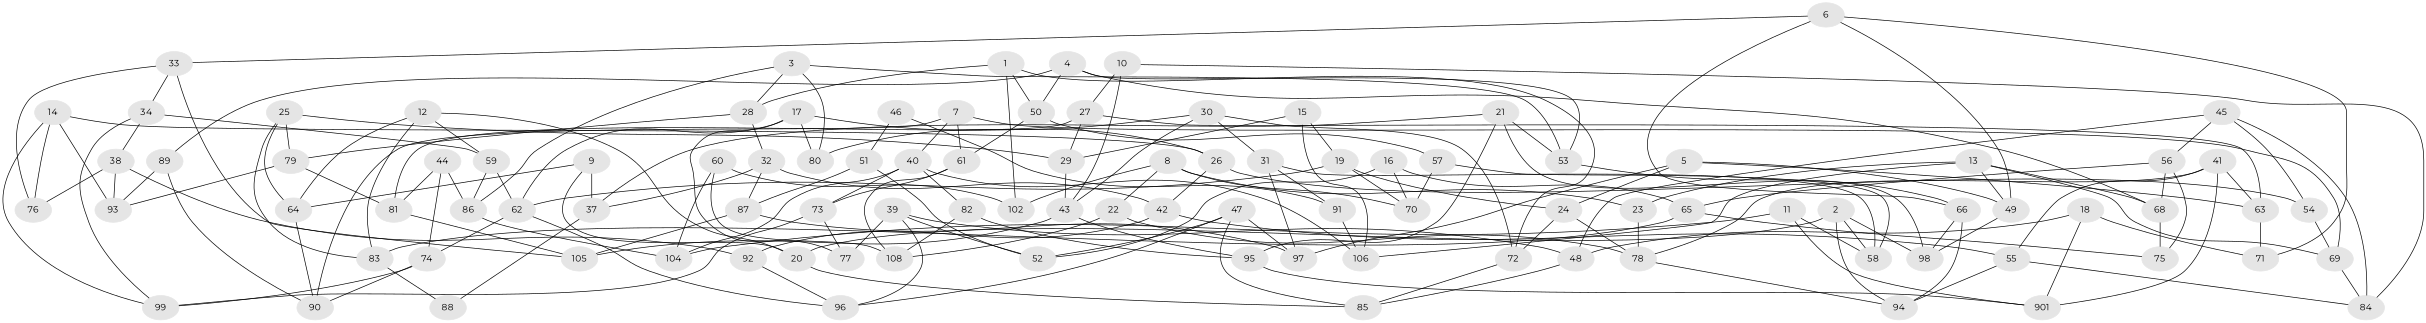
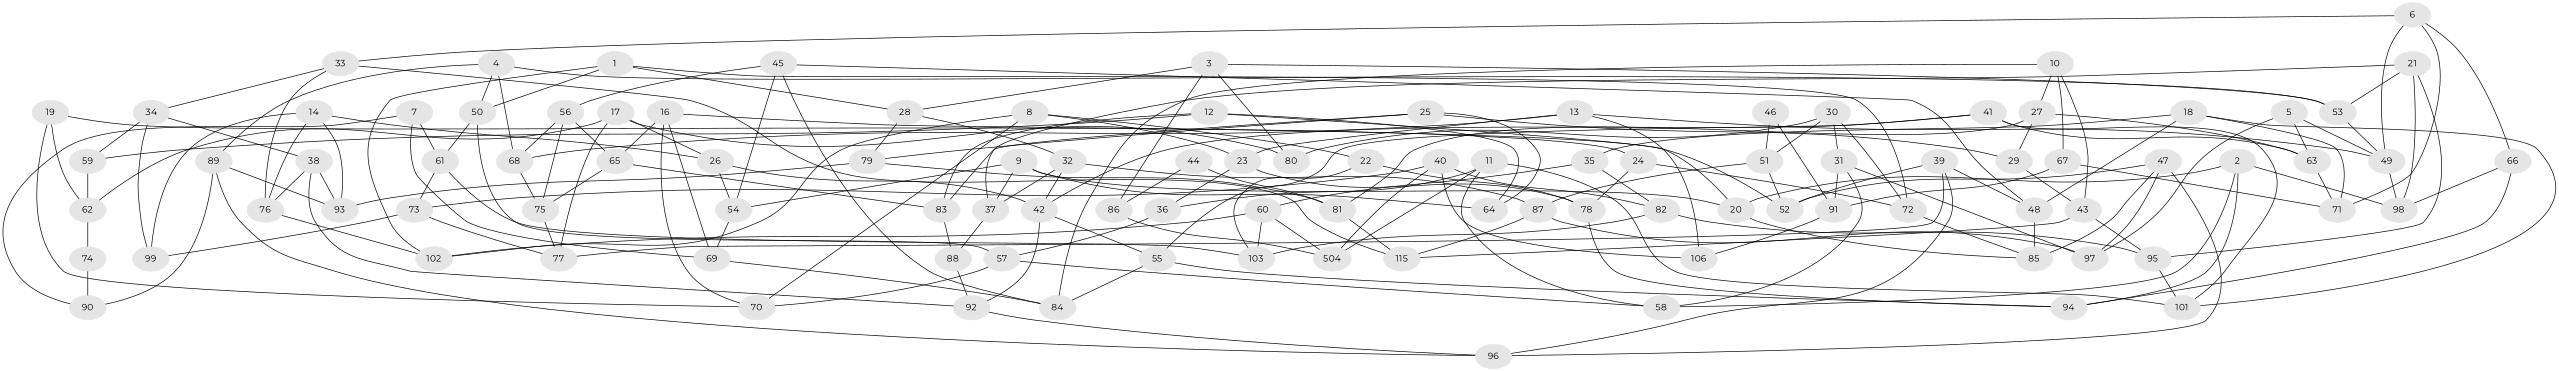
  graph {
    fontname=Montserrat
    node [color=gray90 fontname=Montserrat style=filled]
    edge [fontname=Montserrat]
    1
    28
    50
    72
    102
    79
    32
    61
    57
    85
    2
    20
    58
    94
    98
    3
    53
    80
    86
    66
-   104
+   104 [label=504]
    4
    68
    89
    75
    90
    93
    96
    5
    24
    49
    63
    97
    78
    71
    6
    33
    76
    34
-   105
+   105 [label=115]
    7
    40
    69
    n44 [label=106]
    82
    73
-   103 [label=108]
+   103
    84
    8
    22
    23
    70
+   36
    9
    37
    54
    64
    88
    10
    27
    43
+   67
    29
    81
    95
    91
    11
-   101 [label=901]
+   101
    12
    59
    83
    62
    13
    14
    26
    99
    42
-   15
    19
    16
    52
    65
    17
    77
    74
    18
+   35
    48
    60
    21
    46
    51
    25
    92
    55
    87
    30
    31
    38
    44
    39
    41
    45
    56
    47
    1 -- 28
    1 -- 50
    1 -- 72
    1 -- 102
    28 -- 79
    28 -- 32
    50 -- 61
    50 -- 57
    72 -- 85
    79 -- 93
    79 -- 81
    32 -- 37
    32 -- 42
    32 -- 87
    61 -- 73
    61 -- 103
    57 -- 58
    57 -- 70
    2 -- 20
    2 -- 58
    2 -- 94
    2 -- 98
    20 -- 85
    3 -- 28
    3 -- 53
    3 -- 80
    3 -- 86
-   53 -- 66
+   53 -- 49
    86 -- 104
    66 -- 94
    66 -- 98
    4 -- 50
    4 -- 53
    4 -- 68
    4 -- 89
    68 -- 75
    89 -- 90
    89 -- 93
-   62 -- 96
-   5 -- 24
+   89 -- 96
+   75 -- 77
    5 -- 49
    5 -- 63
    5 -- 97
    24 -- 72
    24 -- 78
    49 -- 98
    63 -- 71
    78 -- 94
    6 -- 66
    6 -- 49
    6 -- 71
    6 -- 33
    33 -- 76
    33 -- 34
    33 -- 105
+   76 -- 102
    34 -- 59
    34 -- 99
    34 -- 38
    7 -- 61
    7 -- 90
-   7 -- 40
    7 -- 69
    40 -- 104
    40 -- n44
    40 -- 82
    40 -- 73
    69 -- 84
    82 -- 103
    82 -- 95
    73 -- 99
    73 -- 77
    8 -- 102
    8 -- 22
    8 -- 23
    8 -- 70
    22 -- 78
    22 -- 103
    23 -- 78
+   23 -- 36
+   36 -- 57
    9 -- 20
    9 -- 37
+   9 -- 54
    9 -- 64
    37 -- 88
    54 -- 69
-   64 -- 90
+   88 -- 92
    10 -- 84
    10 -- 27
    10 -- 43
+   10 -- 67
    27 -- 63
    27 -- 29
    27 -- 81
    43 -- 105
    43 -- 95
+   67 -- 71
+   67 -- 91
    29 -- 43
    81 -- 105
    95 -- 101
    91 -- n44
    11 -- 58
    11 -- 104
+   11 -- 36
    11 -- 101
    12 -- 20
    12 -- 64
    12 -- 59
    12 -- 83
-   59 -- 86
    59 -- 62
    83 -- 88
    62 -- 74
    13 -- 68
    13 -- 49
    13 -- n44
    13 -- 23
    14 -- 93
    14 -- 76
    14 -- 26
    14 -- 99
    26 -- 54
    26 -- 42
    42 -- 92
    42 -- 55
-   15 -- n44
-   15 -- 29
-   15 -- 19
    19 -- 24
    19 -- 70
    19 -- 62
-   13 -- 69
+   16 -- 69
    16 -- 70
    16 -- 52
    16 -- 65
    65 -- 75
    65 -- 83
    17 -- 80
    17 -- 62
    17 -- 26
    17 -- 77
    74 -- 90
-   74 -- 99
    18 -- 71
    18 -- 101
+   18 -- 35
    18 -- 48
+   35 -- 82
+   35 -- 60
    48 -- 85
    60 -- 102
    60 -- 104
    60 -- 103
    21 -- 98
    21 -- 53
    21 -- 37
    21 -- 95
    46 -- 91
    46 -- 51
    51 -- 52
    51 -- 87
    25 -- 79
    25 -- 64
    25 -- 29
    25 -- 83
    92 -- 96
    55 -- 94
    55 -- 84
    87 -- 97
    87 -- 105
    30 -- 72
    30 -- 80
-   30 -- 43
+   30 -- 51
    30 -- 31
    31 -- 58
    31 -- 97
    31 -- 91
    38 -- 93
    38 -- 76
    38 -- 92
    44 -- 86
    44 -- 81
-   44 -- 74
    39 -- 96
    39 -- 52
    39 -- 77
    39 -- 48
    41 -- 63
-   41 -- 78
+   41 -- 42
    41 -- 101
    41 -- 55
    45 -- 84
    45 -- 54
    45 -- 48
    45 -- 56
    56 -- 68
    56 -- 75
    56 -- 65
    47 -- 85
    47 -- 96
    47 -- 97
    47 -- 52
  }
